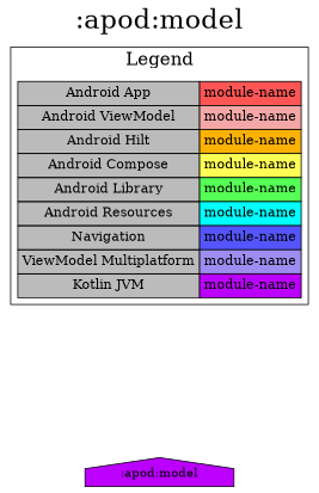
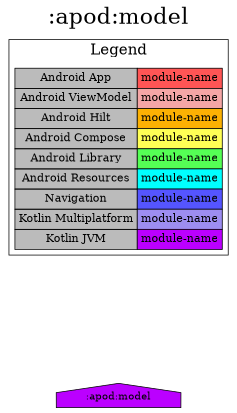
  digraph {
    fontsize=30
    label=":apod:model"
    labelloc=t
    rankdir=TB
    ranksep=2.5
    node [style=filled]
-   n1 [fillcolor="#bbbbbb" fontsize=15 label=< <TABLE BORDER="0" CELLBORDER="1" CELLSPACING="0" CELLPADDING="4"> <TR><TD>Android App</TD><TD BGCOLOR="#FF5555">module-name</TD></TR> <TR><TD>Android ViewModel</TD><TD BGCOLOR="#F5A6A6">module-name</TD></TR> <TR><TD>Android Hilt</TD><TD BGCOLOR="#FCB103">module-name</TD></TR> <TR><TD>Android Compose</TD><TD BGCOLOR="#FFFF55">module-name</TD></TR> <TR><TD>Android Library</TD><TD BGCOLOR="#55FF55">module-name</TD></TR> <TR><TD>Android Resources</TD><TD BGCOLOR="#00FFFF">module-name</TD></TR> <TR><TD>Navigation</TD><TD BGCOLOR="#5555FF">module-name</TD></TR> <TR><TD>ViewModel Multiplatform</TD><TD BGCOLOR="#9D8DF1">module-name</TD></TR> <TR><TD>Kotlin JVM</TD><TD BGCOLOR="#BB00FF">module-name</TD></TR> </TABLE> > margin=0 shape=none]
+   n1 [fillcolor="#bbbbbb" fontsize=15 label=< <TABLE BORDER="0" CELLBORDER="1" CELLSPACING="0" CELLPADDING="4"> <TR><TD>Android App</TD><TD BGCOLOR="#FF5555">module-name</TD></TR> <TR><TD>Android ViewModel</TD><TD BGCOLOR="#F5A6A6">module-name</TD></TR> <TR><TD>Android Hilt</TD><TD BGCOLOR="#FCB103">module-name</TD></TR> <TR><TD>Android Compose</TD><TD BGCOLOR="#FFFF55">module-name</TD></TR> <TR><TD>Android Library</TD><TD BGCOLOR="#55FF55">module-name</TD></TR> <TR><TD>Android Resources</TD><TD BGCOLOR="#00FFFF">module-name</TD></TR> <TR><TD>Navigation</TD><TD BGCOLOR="#5555FF">module-name</TD></TR> <TR><TD>Kotlin Multiplatform</TD><TD BGCOLOR="#9D8DF1">module-name</TD></TR> <TR><TD>Kotlin JVM</TD><TD BGCOLOR="#BB00FF">module-name</TD></TR> </TABLE> > margin=0 shape=none]
    ":apod:model" [fillcolor="#BB00FF" shape=house]
    subgraph sub_1 {
      rank=same
    }
    subgraph cluster_2 {
      fontsize=20
      label=Legend
      n1
    }
    n1 -> ":apod:model" [dir=forward style=invis]
  }
